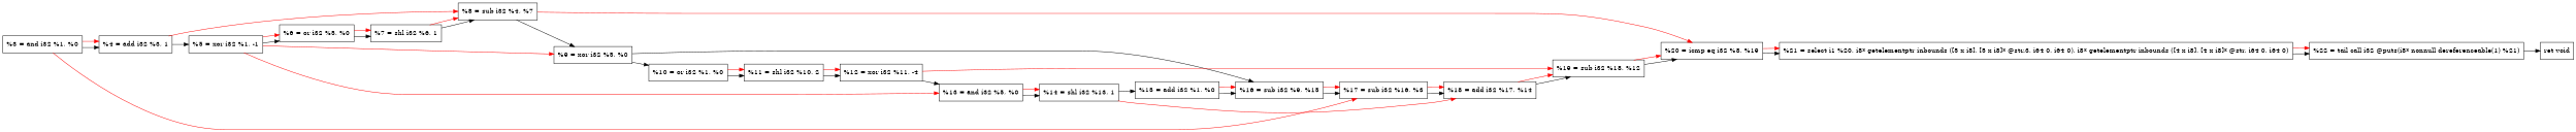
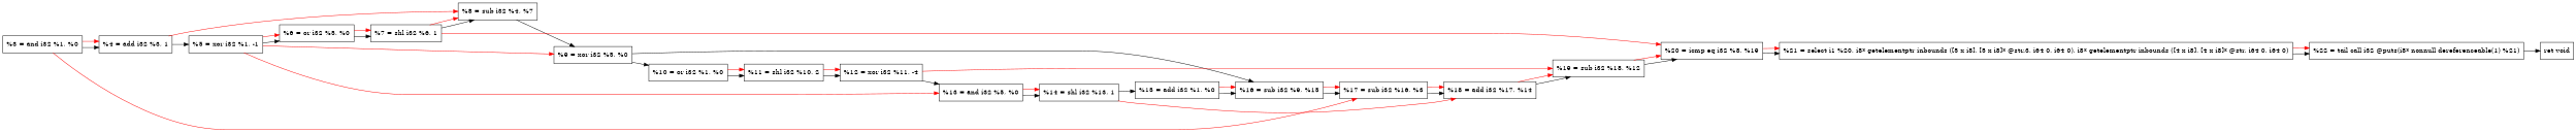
  digraph {
    rankdir=LR
    node [shape=record]
    edge [color=red]
    n1 [label="  %3 = and i32 %1, %0"]
    n2 [label="  %4 = add i32 %3, 1"]
    n3 [label="  %17 = sub i32 %16, %3"]
    n4 [label="  %5 = xor i32 %1, -1"]
    n5 [label="  %8 = sub i32 %4, %7"]
    n6 [label="%18 = add i32 %17, %14"]
    n7 [label="  %6 = or i32 %5, %0"]
    n8 [label="  %9 = xor i32 %5, %0"]
    n9 [label="  %13 = and i32 %5, %0"]
    n10 [label="  %20 = icmp eq i32 %8, %19"]
    n11 [label="  %7 = shl i32 %6, 1"]
    n12 [label="  %10 = or i32 %1, %0"]
    n13 [label="  %16 = sub i32 %9, %15"]
    n14 [label="  %14 = shl i32 %13, 1"]
    n15 [label="  %21 = select i1 %20, i8* getelementptr inbounds ([5 x i8], [5 x i8]* @str.3, i64 0, i64 0), i8* getelementptr inbounds ([4 x i8], [4 x i8]* @str, i64 0, i64 0)"]
    n16 [label="  %11 = shl i32 %10, 2"]
    n17 [label="  %12 = xor i32 %11, -4"]
    n18 [label="  %19 = sub i32 %18, %12"]
    n19 [label="  %15 = add i32 %1, %0"]
    n20 [label="  %22 = tail call i32 @puts(i8* nonnull dereferenceable(1) %21)"]
    n21 [label="  ret void"]
    n1 -> n2 [color=""]
    n1 -> n2
    n1 -> n3
    n2 -> n4 [color=""]
    n2 -> n5
    n3 -> n6 [color=""]
    n3 -> n6
    n4 -> n7 [color=""]
    n4 -> n7
    n4 -> n8
    n4 -> n9
    n5 -> n8 [color=""]
-   n5 -> n10
+   n11 -> n10
    n6 -> n18 [color=""]
    n6 -> n18
    n7 -> n11 [color=""]
    n7 -> n11
    n8 -> n12 [color=""]
    n8 -> n13 [color=black]
    n9 -> n14 [color=""]
    n9 -> n14
    n10 -> n15 [color=""]
    n10 -> n15
    n11 -> n5 [color=""]
    n11 -> n5
    n12 -> n16 [color=""]
    n12 -> n16
    n13 -> n3 [color=""]
    n13 -> n3
    n14 -> n6
    n14 -> n19 [color=""]
    n15 -> n20 [color=""]
    n15 -> n20
    n16 -> n17 [color=""]
    n16 -> n17
    n17 -> n9 [color=""]
    n17 -> n18
    n18 -> n10 [color=""]
    n18 -> n10
    n19 -> n13 [color=""]
    n19 -> n13
    n20 -> n21 [color=""]
  }
